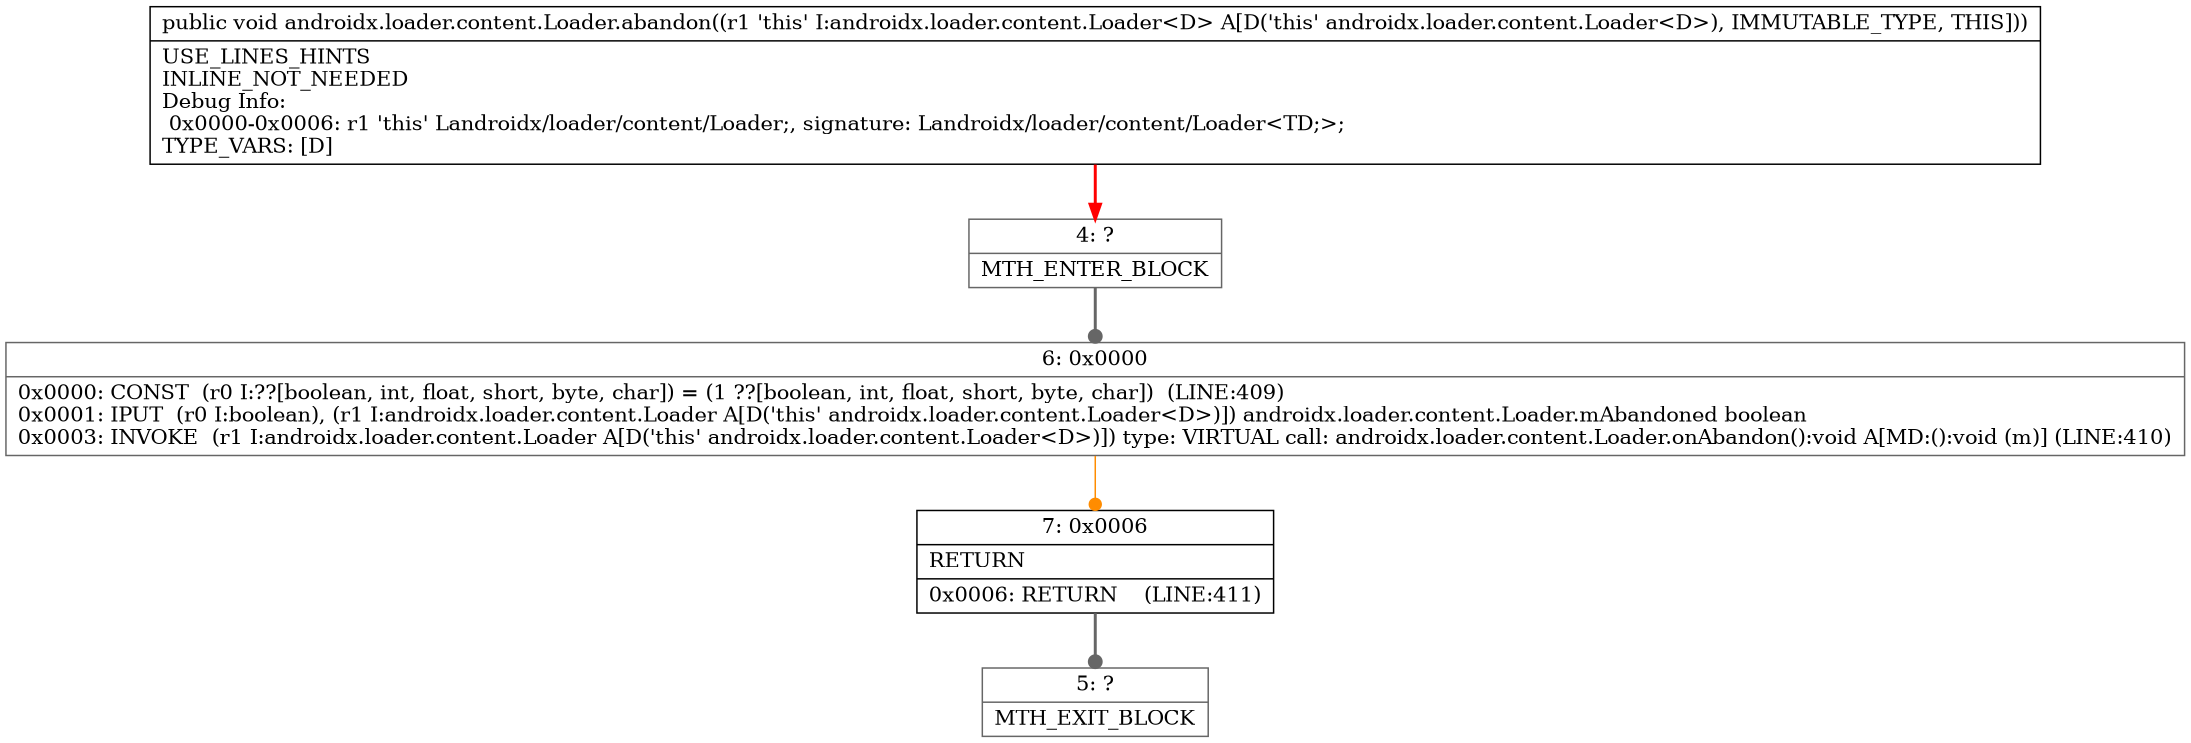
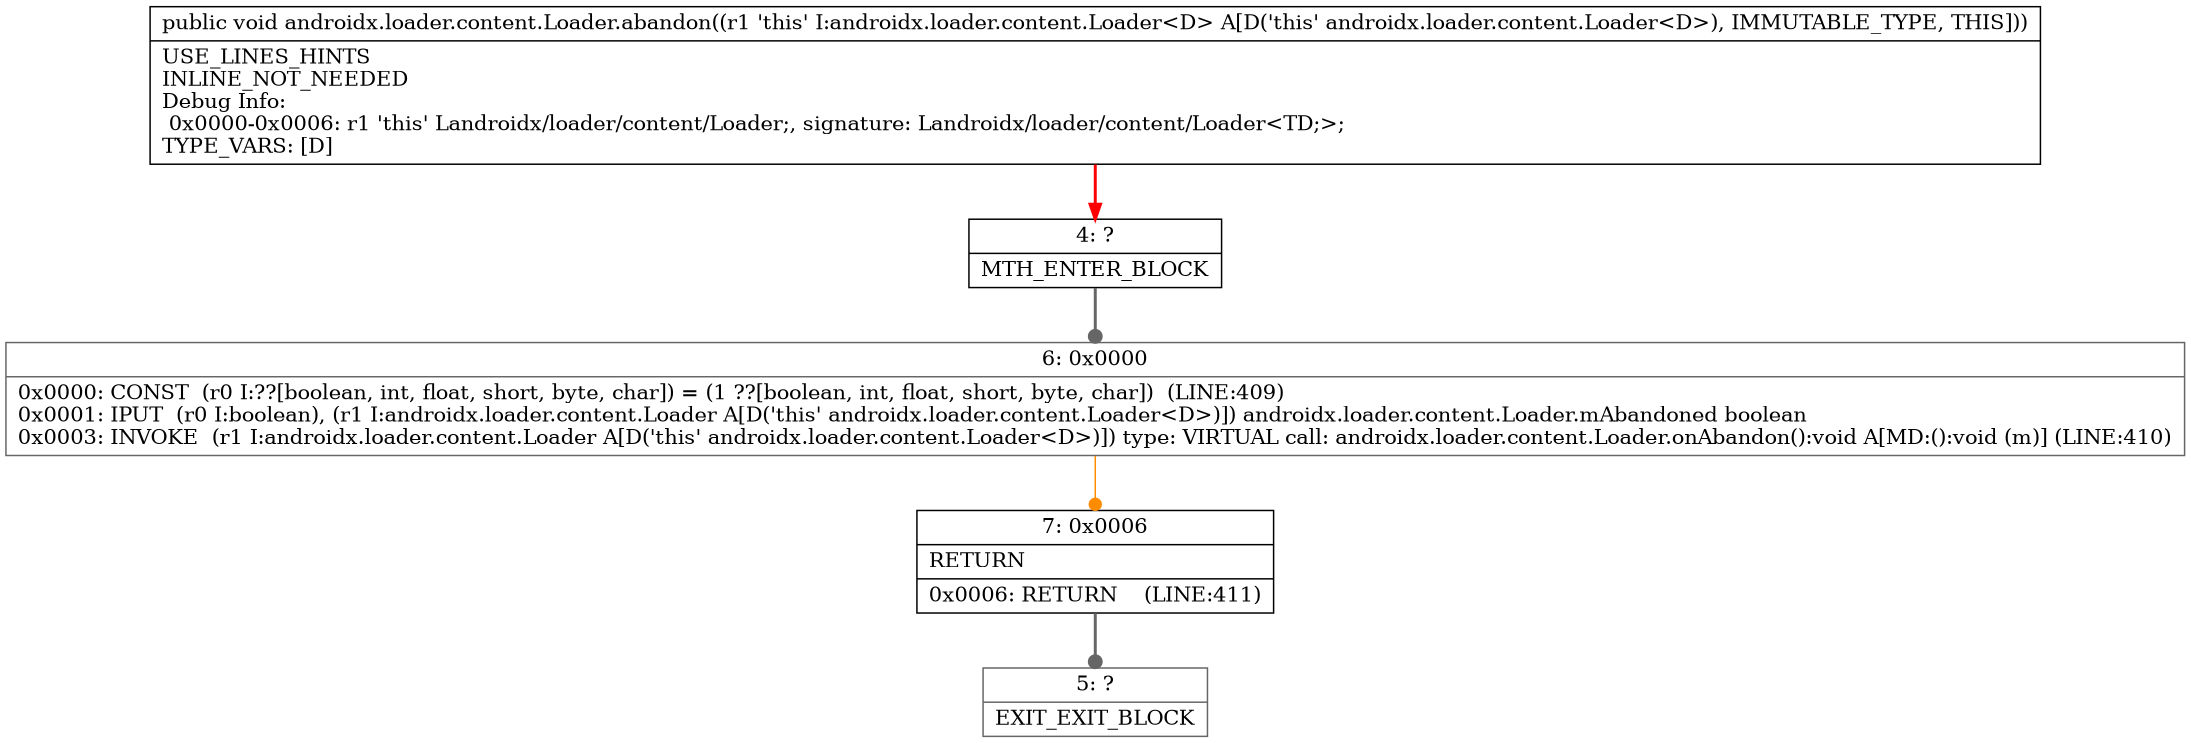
  digraph {
    node [color=gray40 shape=record]
    edge [arrowhead=dot color=gray40 style=bold]
-   n1 [label="{4\:\ ?|MTH_ENTER_BLOCK\l}"]
+   n1 [color=black label="{4\:\ ?|MTH_ENTER_BLOCK\l}"]
    n2 [label="{6\:\ 0x0000|0x0000: CONST  (r0 I:??[boolean, int, float, short, byte, char]) = (1 ??[boolean, int, float, short, byte, char])  (LINE:409)\l0x0001: IPUT  (r0 I:boolean), (r1 I:androidx.loader.content.Loader A[D('this' androidx.loader.content.Loader\<D\>)]) androidx.loader.content.Loader.mAbandoned boolean \l0x0003: INVOKE  (r1 I:androidx.loader.content.Loader A[D('this' androidx.loader.content.Loader\<D\>)]) type: VIRTUAL call: androidx.loader.content.Loader.onAbandon():void A[MD:():void (m)] (LINE:410)\l}"]
    n3 [color=black label="{7\:\ 0x0006|RETURN\l|0x0006: RETURN    (LINE:411)\l}"]
-   n4 [label="{5\:\ ?|MTH_EXIT_BLOCK\l}"]
+   n4 [label="{5\:\ ?|EXIT_EXIT_BLOCK\l}"]
    n5 [color=black label="{public void androidx.loader.content.Loader.abandon((r1 'this' I:androidx.loader.content.Loader\<D\> A[D('this' androidx.loader.content.Loader\<D\>), IMMUTABLE_TYPE, THIS]))  | USE_LINES_HINTS\lINLINE_NOT_NEEDED\lDebug Info:\l  0x0000\-0x0006: r1 'this' Landroidx\/loader\/content\/Loader;, signature: Landroidx\/loader\/content\/Loader\<TD;\>;\lTYPE_VARS: [D]\l}"]
    n1 -> n2
    n2 -> n3 [color=darkorange style=solid]
    n3 -> n4
    n5 -> n1 [arrowhead=normal color=red]
  }
